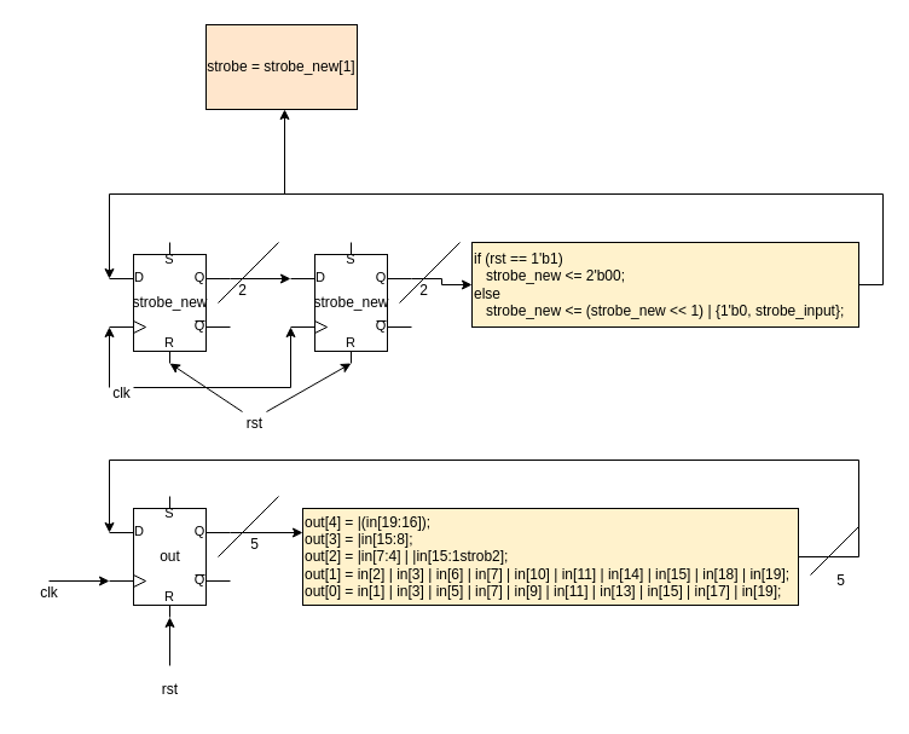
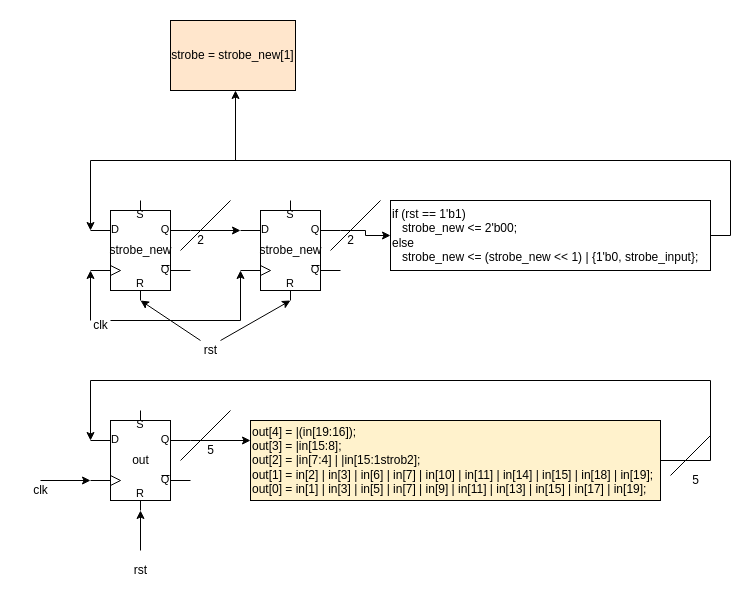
  <mxCell id="0" />
  <mxCell id="1" parent="0" />
  <mxCell id="2" style="edgeStyle=orthogonalEdgeStyle;rounded=0;orthogonalLoop=1;jettySize=auto;html=1;exitX=1;exitY=0.3;exitDx=0;exitDy=0;exitPerimeter=0;entryX=0;entryY=0.3;entryDx=0;entryDy=0;entryPerimeter=0;" parent="1" source="3" target="5" edge="1"><mxGeometry relative="1" as="geometry" /></mxCell>
  <mxCell id="3" value="strobe_new" style="verticalLabelPosition=middle;shadow=0;dashed=0;align=center;html=1;verticalAlign=middle;shape=mxgraph.electrical.logic_gates.d_type_rs_flip-flop;labelPosition=center;" parent="1" vertex="1"><mxGeometry x="90" y="200" width="100" height="100" as="geometry" /></mxCell>
  <mxCell id="4" style="edgeStyle=orthogonalEdgeStyle;rounded=0;orthogonalLoop=1;jettySize=auto;html=1;exitX=1;exitY=0.3;exitDx=0;exitDy=0;exitPerimeter=0;entryX=0;entryY=0.5;entryDx=0;entryDy=0;" parent="1" source="5" target="15" edge="1"><mxGeometry relative="1" as="geometry" /></mxCell>
  <mxCell id="5" value="strobe_new" style="verticalLabelPosition=middle;shadow=0;dashed=0;align=center;html=1;verticalAlign=middle;shape=mxgraph.electrical.logic_gates.d_type_rs_flip-flop;labelPosition=center;" parent="1" vertex="1"><mxGeometry x="240" y="200" width="100" height="100" as="geometry" /></mxCell>
  <mxCell id="6" value="" style="endArrow=classic;html=1;rounded=1;" parent="1" edge="1"><mxGeometry width="50" height="50" relative="1" as="geometry"><mxPoint x="90" y="320" as="sourcePoint" /><mxPoint x="90" y="270" as="targetPoint" /></mxGeometry></mxCell>
  <mxCell id="7" value="" style="endArrow=classic;html=1;rounded=0;" parent="1" edge="1"><mxGeometry width="50" height="50" relative="1" as="geometry"><mxPoint x="110" y="320" as="sourcePoint" /><mxPoint x="240" y="270" as="targetPoint" /><Array as="points"><mxPoint x="240" y="320" /></Array></mxGeometry></mxCell>
  <mxCell id="8" value="&lt;div&gt;clk&lt;/div&gt;" style="text;html=1;align=center;verticalAlign=middle;resizable=0;points=[];autosize=1;strokeColor=none;fillColor=none;" parent="1" vertex="1"><mxGeometry x="80" y="310" width="40" height="30" as="geometry" /></mxCell>
  <mxCell id="9" value="" style="endArrow=classic;html=1;rounded=0;" parent="1" edge="1"><mxGeometry width="50" height="50" relative="1" as="geometry"><mxPoint x="220" y="340" as="sourcePoint" /><mxPoint x="290" y="300" as="targetPoint" /></mxGeometry></mxCell>
  <mxCell id="10" value="rst" style="text;html=1;align=center;verticalAlign=middle;resizable=0;points=[];autosize=1;strokeColor=none;fillColor=none;" parent="1" vertex="1"><mxGeometry x="190" y="335" width="40" height="30" as="geometry" /></mxCell>
  <mxCell id="11" value="" style="endArrow=classic;html=1;rounded=0;" parent="1" edge="1"><mxGeometry width="50" height="50" relative="1" as="geometry"><mxPoint x="200" y="340" as="sourcePoint" /><mxPoint x="140" y="300" as="targetPoint" /></mxGeometry></mxCell>
  <mxCell id="12" value="" style="endArrow=classic;html=1;rounded=0;" parent="1" edge="1"><mxGeometry width="50" height="50" relative="1" as="geometry"><mxPoint x="235" y="160" as="sourcePoint" /><mxPoint x="235" y="90" as="targetPoint" /></mxGeometry></mxCell>
  <mxCell id="13" value="strobe = strobe_new[1]" style="rounded=0;whiteSpace=wrap;html=1;fillColor=#ffe6cc;" parent="1" vertex="1"><mxGeometry x="170" y="20" width="125" height="70" as="geometry" /></mxCell>
  <mxCell id="14" style="edgeStyle=orthogonalEdgeStyle;rounded=0;orthogonalLoop=1;jettySize=auto;html=1;exitX=1;exitY=0.5;exitDx=0;exitDy=0;entryX=0;entryY=0.3;entryDx=0;entryDy=0;entryPerimeter=0;" parent="1" source="15" target="3" edge="1"><mxGeometry relative="1" as="geometry"><mxPoint x="760" y="130" as="targetPoint" /><Array as="points"><mxPoint x="730" y="235" /><mxPoint x="730" y="160" /><mxPoint x="90" y="160" /></Array></mxGeometry></mxCell>
- <mxCell id="15" value="if (rst == 1'b1)&lt;br&gt;&amp;nbsp;&amp;nbsp; strobe_new &amp;lt;= 2'b00;&lt;br&gt;else&lt;br&gt;&amp;nbsp;&amp;nbsp; strobe_new &amp;lt;= (strobe_new &amp;lt;&amp;lt; 1) | {1'b0, strobe_input};" style="rounded=0;whiteSpace=wrap;html=1;align=left;fillColor=#fff2cc;" parent="1" vertex="1"><mxGeometry x="390" y="200" width="320" height="70" as="geometry" /></mxCell>
+ <mxCell id="15" value="if (rst == 1'b1)&lt;br&gt;&amp;nbsp;&amp;nbsp; strobe_new &amp;lt;= 2'b00;&lt;br&gt;else&lt;br&gt;&amp;nbsp;&amp;nbsp; strobe_new &amp;lt;= (strobe_new &amp;lt;&amp;lt; 1) | {1'b0, strobe_input};" style="rounded=0;whiteSpace=wrap;html=1;align=left;" parent="1" vertex="1"><mxGeometry x="390" y="200" width="320" height="70" as="geometry" /></mxCell>
  <mxCell id="16" value="" style="endArrow=none;html=1;rounded=0;" parent="1" edge="1"><mxGeometry width="50" height="50" relative="1" as="geometry"><mxPoint x="180" y="250" as="sourcePoint" /><mxPoint x="230" y="200" as="targetPoint" /></mxGeometry></mxCell>
  <mxCell id="17" value="" style="endArrow=none;html=1;rounded=0;" parent="1" edge="1"><mxGeometry width="50" height="50" relative="1" as="geometry"><mxPoint x="330" y="250" as="sourcePoint" /><mxPoint x="380" y="200" as="targetPoint" /></mxGeometry></mxCell>
  <mxCell id="18" value="2" style="text;html=1;align=center;verticalAlign=middle;resizable=0;points=[];autosize=1;strokeColor=none;fillColor=none;" parent="1" vertex="1"><mxGeometry x="335" y="225" width="30" height="30" as="geometry" /></mxCell>
  <mxCell id="19" value="2" style="text;html=1;align=center;verticalAlign=middle;resizable=0;points=[];autosize=1;strokeColor=none;fillColor=none;" parent="1" vertex="1"><mxGeometry x="185" y="225" width="30" height="30" as="geometry" /></mxCell>
  <mxCell id="20" value="out" style="verticalLabelPosition=middle;shadow=0;dashed=0;align=center;html=1;verticalAlign=middle;shape=mxgraph.electrical.logic_gates.d_type_rs_flip-flop;labelPosition=center;" parent="1" vertex="1"><mxGeometry x="90" y="410" width="100" height="100" as="geometry" /></mxCell>
  <mxCell id="21" value="" style="endArrow=classic;html=1;rounded=0;" parent="1" edge="1"><mxGeometry width="50" height="50" relative="1" as="geometry"><mxPoint x="40" y="480" as="sourcePoint" /><mxPoint x="90" y="480" as="targetPoint" /></mxGeometry></mxCell>
  <mxCell id="22" value="clk" style="text;html=1;align=center;verticalAlign=middle;resizable=0;points=[];autosize=1;strokeColor=none;fillColor=none;" parent="1" vertex="1"><mxGeometry x="20" y="475" width="40" height="30" as="geometry" /></mxCell>
  <mxCell id="23" value="" style="endArrow=classic;html=1;rounded=0;" parent="1" edge="1"><mxGeometry width="50" height="50" relative="1" as="geometry"><mxPoint x="140" y="550" as="sourcePoint" /><mxPoint x="140" y="510" as="targetPoint" /></mxGeometry></mxCell>
  <mxCell id="24" value="rst" style="text;html=1;align=center;verticalAlign=middle;resizable=0;points=[];autosize=1;strokeColor=none;fillColor=none;" parent="1" vertex="1"><mxGeometry x="120" y="555" width="40" height="30" as="geometry" /></mxCell>
  <mxCell id="25" value="" style="endArrow=classic;html=1;rounded=0;" parent="1" edge="1"><mxGeometry width="50" height="50" relative="1" as="geometry"><mxPoint x="190" y="440" as="sourcePoint" /><mxPoint x="250" y="440" as="targetPoint" /></mxGeometry></mxCell>
  <mxCell id="26" value="out[4] = |(in[19:16]);&lt;br&gt;out[3] = |in[15:8];&lt;br&gt;out[2] = |in[7:4] | |in[15:1strob2];&lt;br&gt;out[1] = in[2] | in[3] | in[6] | in[7] | in[10] | in[11] | in[14] | in[15] | in[18] | in[19];&lt;br&gt;out[0] = in[1] | in[3] | in[5] | in[7] | in[9] | in[11] | in[13] | in[15] | in[17] | in[19];" style="rounded=0;whiteSpace=wrap;html=1;align=left;fillColor=#fff2cc;" parent="1" vertex="1"><mxGeometry x="250" y="420" width="410" height="80" as="geometry" /></mxCell>
  <mxCell id="27" value="" style="endArrow=classic;html=1;rounded=0;entryX=0;entryY=0.3;entryDx=0;entryDy=0;entryPerimeter=0;" parent="1" target="20" edge="1"><mxGeometry width="50" height="50" relative="1" as="geometry"><mxPoint x="660" y="460" as="sourcePoint" /><mxPoint x="710" y="410" as="targetPoint" /><Array as="points"><mxPoint x="710" y="460" /><mxPoint x="710" y="380" /><mxPoint x="90" y="380" /></Array></mxGeometry></mxCell>
  <mxCell id="28" value="" style="endArrow=none;html=1;rounded=0;" parent="1" edge="1"><mxGeometry width="50" height="50" relative="1" as="geometry"><mxPoint x="180" y="460" as="sourcePoint" /><mxPoint x="230" y="410" as="targetPoint" /></mxGeometry></mxCell>
  <mxCell id="29" value="" style="endArrow=none;html=1;rounded=0;" parent="1" edge="1"><mxGeometry width="50" height="50" relative="1" as="geometry"><mxPoint x="670" y="475" as="sourcePoint" /><mxPoint x="710" y="435" as="targetPoint" /></mxGeometry></mxCell>
  <mxCell id="30" value="5" style="text;html=1;align=center;verticalAlign=middle;resizable=0;points=[];autosize=1;strokeColor=none;fillColor=none;" parent="1" vertex="1"><mxGeometry x="680" y="465" width="30" height="30" as="geometry" /></mxCell>
  <mxCell id="31" value="5" style="text;html=1;align=center;verticalAlign=middle;resizable=0;points=[];autosize=1;strokeColor=none;fillColor=none;" parent="1" vertex="1"><mxGeometry x="195" y="435" width="30" height="30" as="geometry" /></mxCell>
